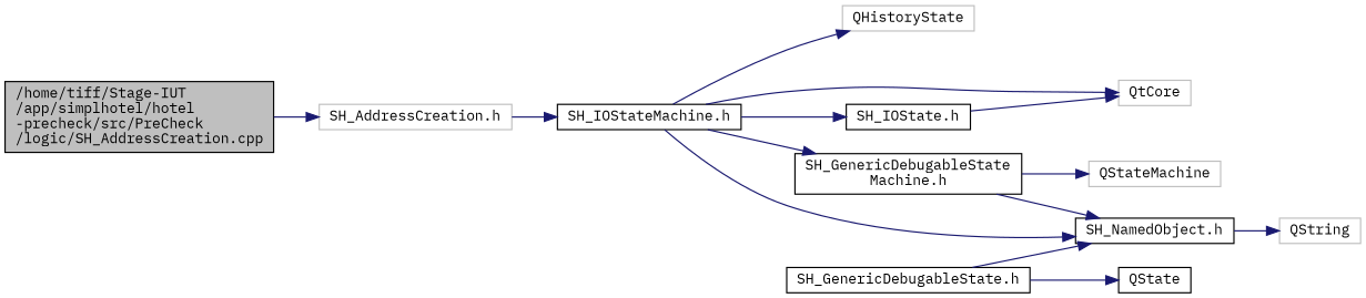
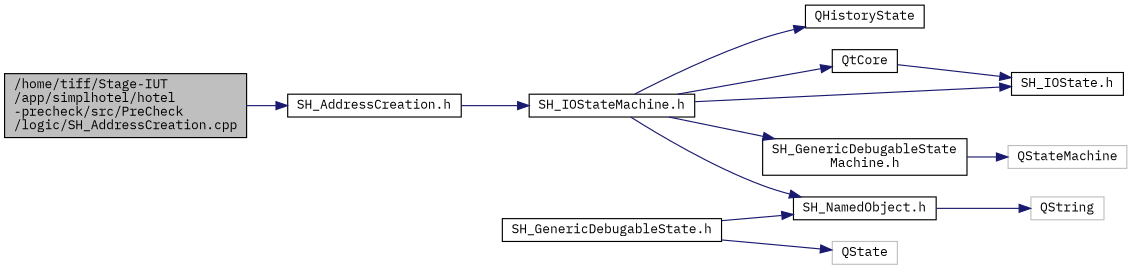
  digraph {
    fontname="IBM Plex Mono"
    rankdir=LR
    node [color=black fontname="IBM Plex Mono" fontsize=11 shape=record]
    edge [color=midnightblue fontname="IBM Plex Mono" fontsize=11 labelfontname=Verdana labelfontsize=11 style=solid]
    n1 [fillcolor=grey75 fontcolor=black height=0.2 label="/home/tiff/Stage-IUT\l/app/simplhotel/hotel\l-precheck/src/PreCheck\l/logic/SH_AddressCreation.cpp" style=filled width=0.4]
-   n2 [color=grey75 height=0.2 label="SH_AddressCreation.h" width=0.4]
+   n2 [height=0.2 label="SH_AddressCreation.h" width=0.4]
    n3 [height=0.2 label="SH_IOStateMachine.h" width=0.4]
-   n4 [color=grey75 height=0.2 label=QHistoryState width=0.4]
-   n5 [color=grey75 height=0.2 label=QtCore width=0.4]
+   n4 [height=0.2 label=QHistoryState width=0.4]
+   n5 [height=0.2 label=QtCore width=0.4]
    n6 [height=0.2 label="SH_GenericDebugableState\lMachine.h" width=0.4]
    n7 [height=0.2 label="SH_IOState.h" width=0.4]
    n8 [height=0.2 label="SH_NamedObject.h" width=0.4]
    n9 [color=grey75 height=0.2 label=QStateMachine width=0.4]
    n10 [color=grey75 height=0.2 label=QString width=0.4]
    n11 [height=0.2 label="SH_GenericDebugableState.h" width=0.4]
-   n12 [height=0.2 label=QState width=0.4]
+   n12 [color=grey75 height=0.2 label=QState width=0.4]
    n1 -> n2
    n2 -> n3
    n3 -> n4
    n3 -> n5
    n3 -> n6
    n3 -> n7
    n3 -> n8
-   n6 -> n8
    n6 -> n9
-   n7 -> n5
+   n5 -> n7
    n8 -> n10
    n11 -> n8
    n11 -> n12
  }
